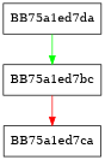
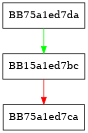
  digraph {
    splines=ortho
    node [shape=box]
-   BB75a1ed7bc
+   BB75a1ed7bc [label=BB15a1ed7bc]
    BB75a1ed7ca
    BB75a1ed7da
    BB75a1ed7bc -> BB75a1ed7ca [color=red]
    BB75a1ed7da -> BB75a1ed7bc [color=green]
  }
